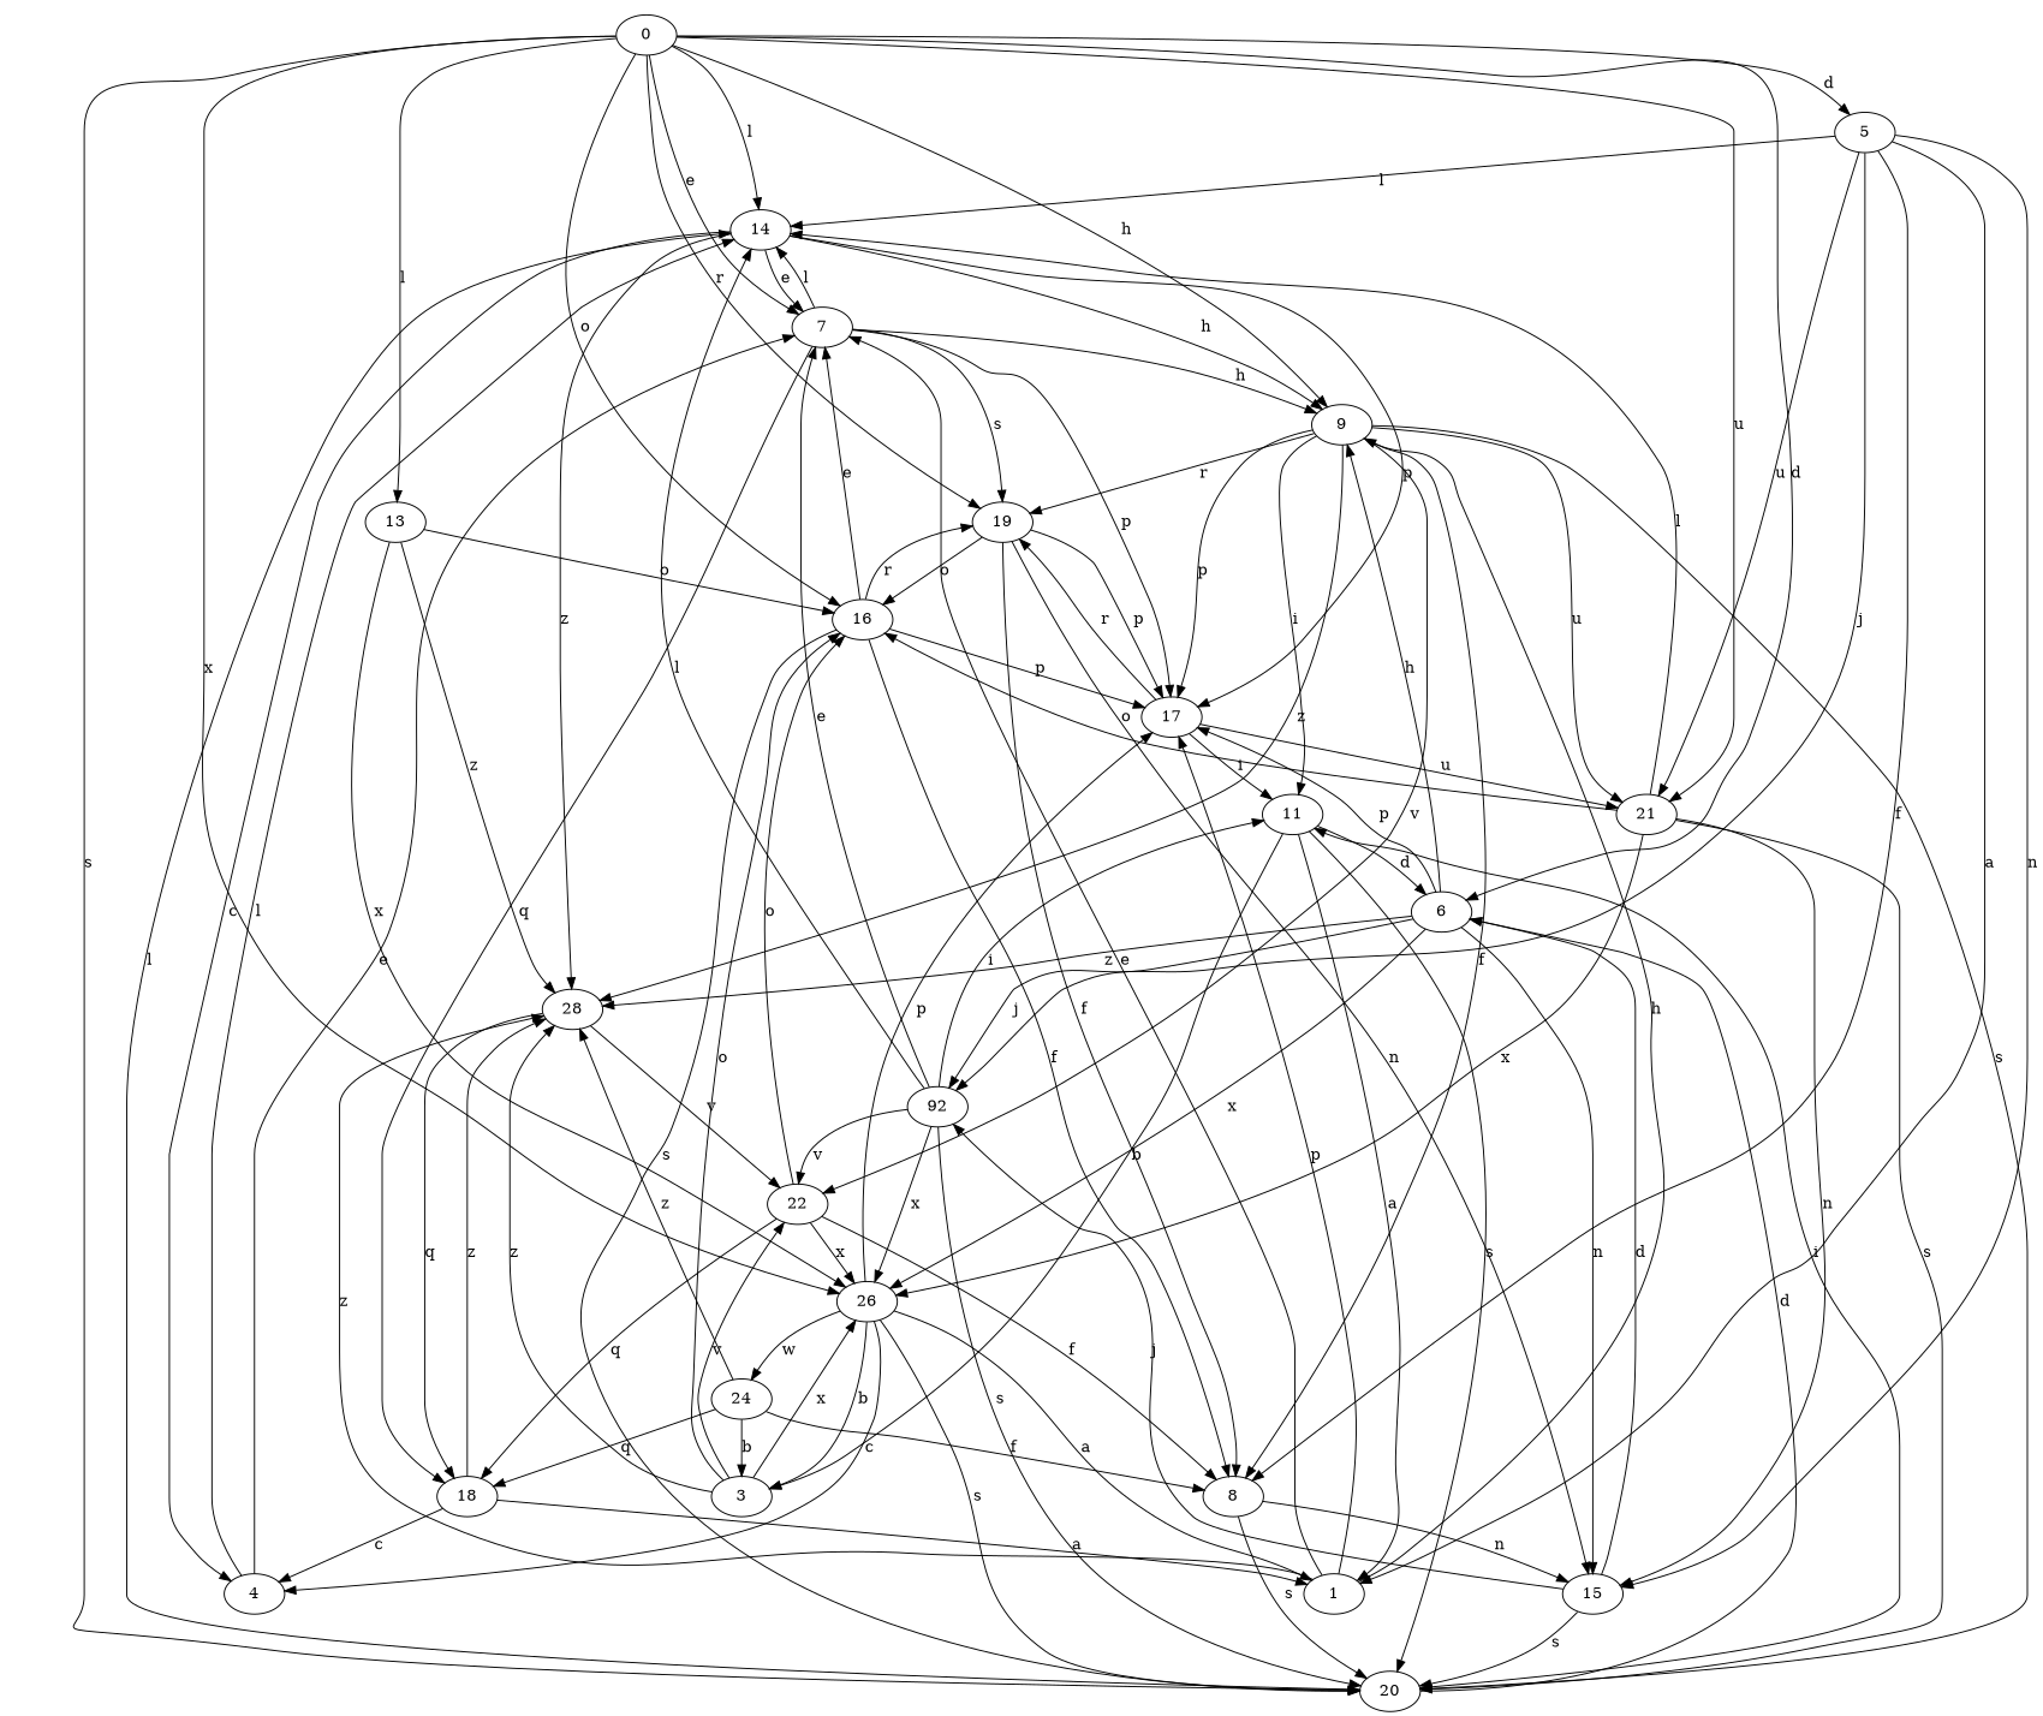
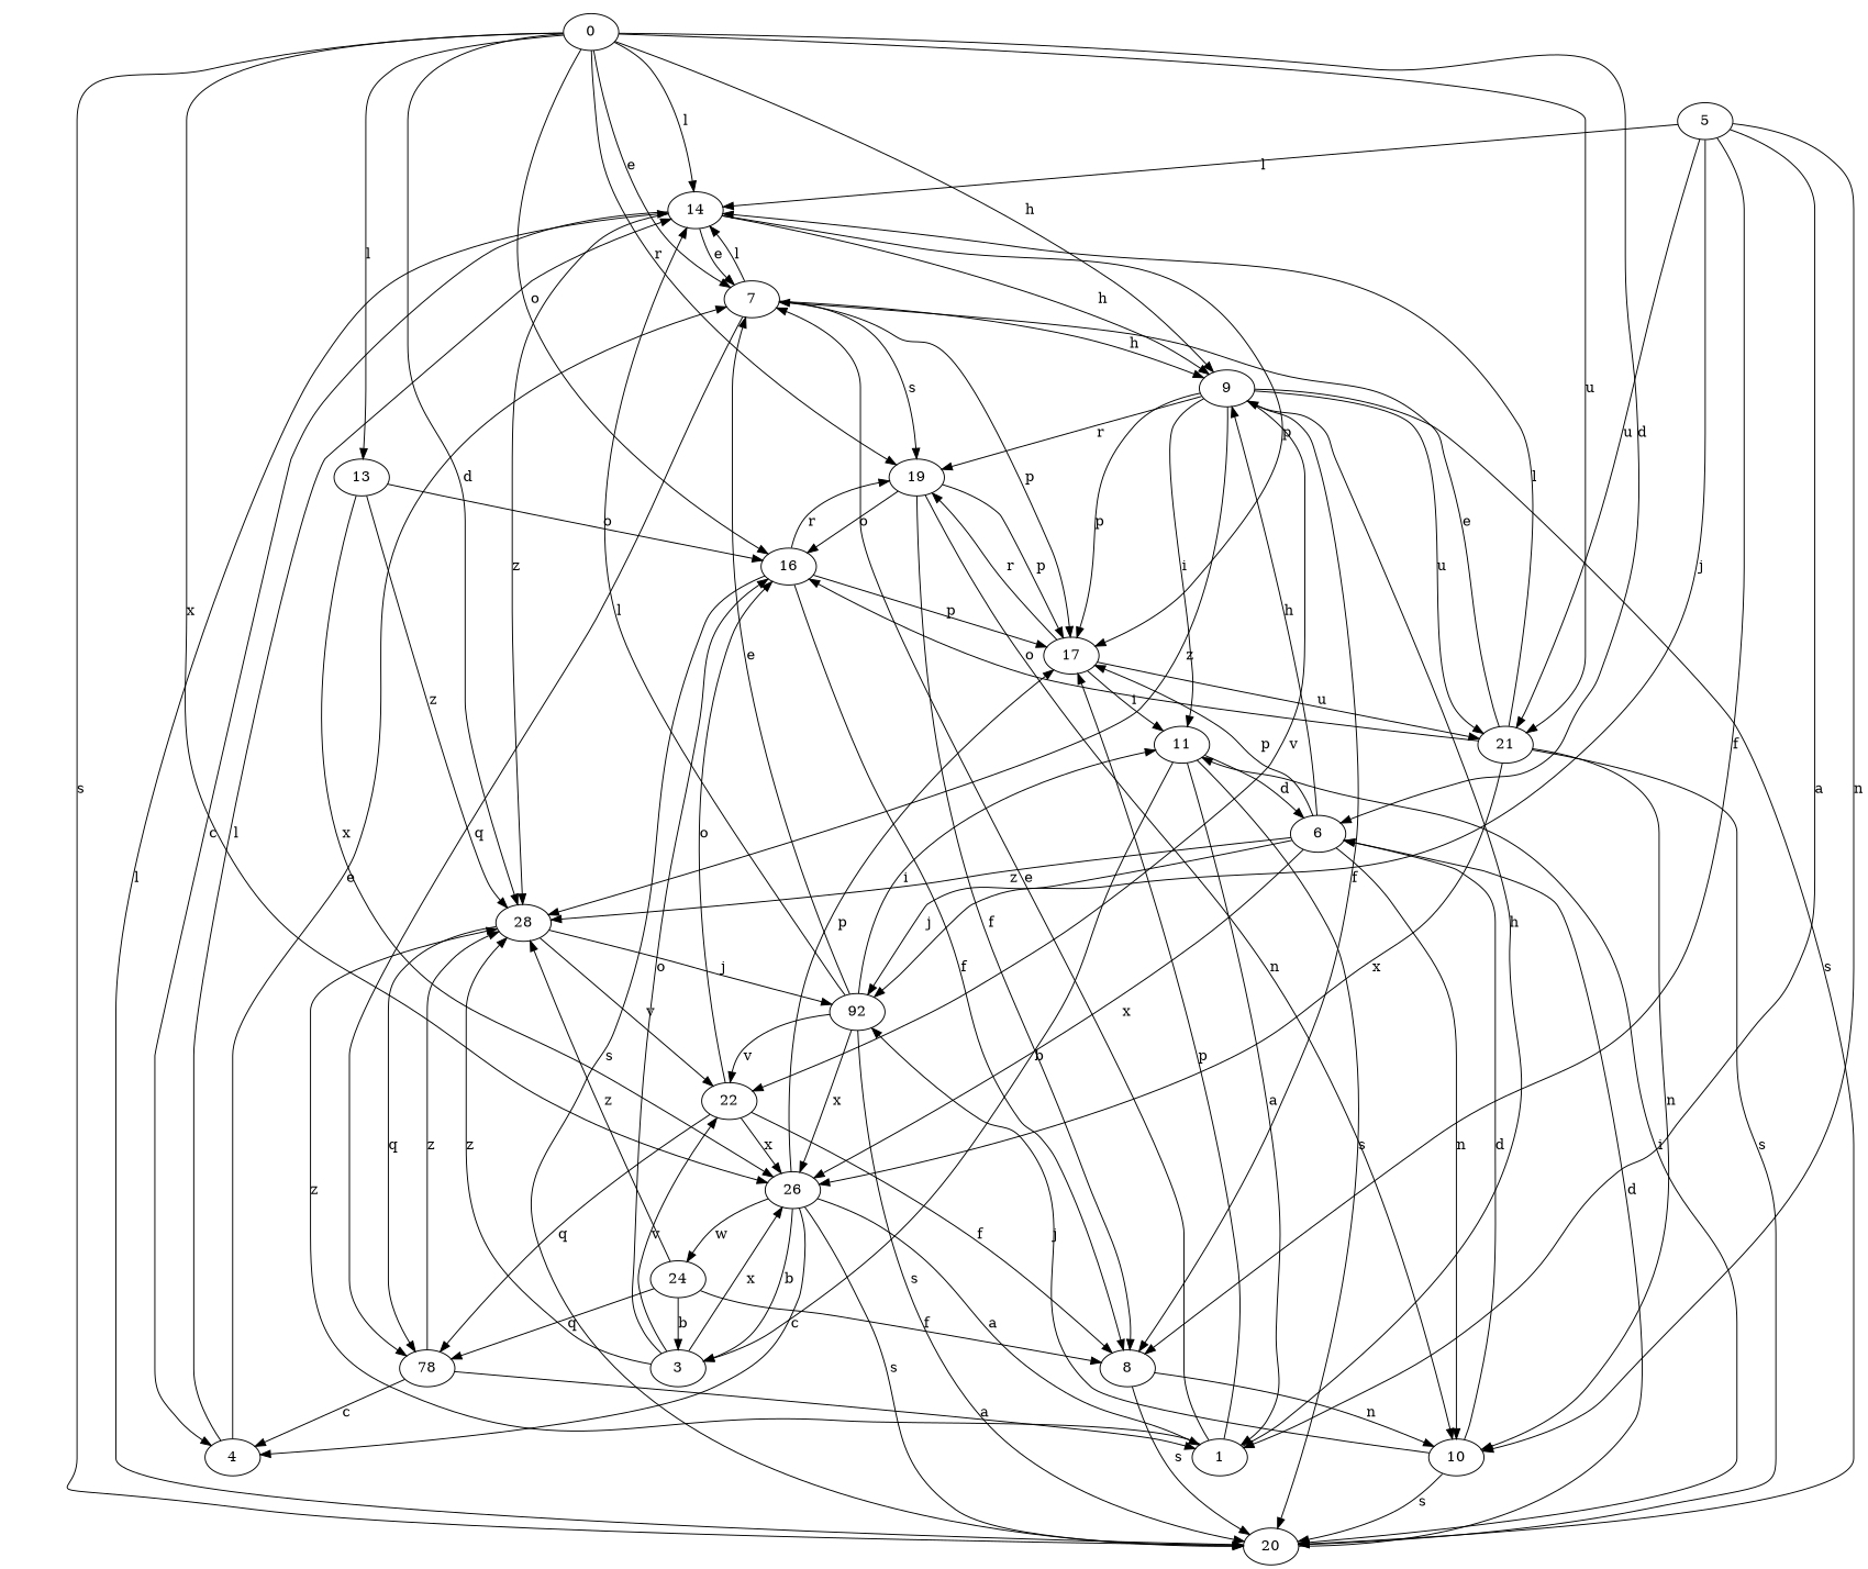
  strict digraph {
    0
    5
    6
    7
    9
    13
    14
    16
    19
    20
    21
    26
    1
    8
    n15 [label=92]
-   15
+   15 [label=10]
    17
    28
-   18
+   18 [label=78]
    22
    11
    4
    3
    24
-   0 -> 5 [label=d]
+   0 -> 28 [label=d]
    0 -> 6 [label=d]
    0 -> 7 [label=e]
    0 -> 9 [label=h]
    0 -> 13 [label=l]
    0 -> 14 [label=l]
    0 -> 16 [label=o]
    0 -> 19 [label=r]
    0 -> 20 [label=s]
    0 -> 21 [label=u]
    0 -> 26 [label=x]
    5 -> 14 [label=l]
    5 -> 21 [label=u]
    5 -> 1 [label=a]
    5 -> 8 [label=f]
    5 -> n15 [label=j]
    5 -> 15 [label=n]
    6 -> 9 [label=h]
    6 -> 26 [label=x]
    6 -> n15 [label=j]
    6 -> 15 [label=n]
    6 -> 17 [label=p]
    6 -> 28 [label=z]
    7 -> 9 [label=h]
    7 -> 14 [label=l]
    7 -> 19 [label=s]
    7 -> 17 [label=p]
    7 -> 18 [label=q]
    9 -> 19 [label=r]
    9 -> 20 [label=s]
    9 -> 21 [label=u]
    9 -> 8 [label=f]
    9 -> 17 [label=p]
    9 -> 28 [label=z]
    9 -> 22 [label=v]
    9 -> 11 [label=i]
    13 -> 16 [label=o]
    13 -> 26 [label=x]
    13 -> 28 [label=z]
    14 -> 7 [label=e]
    14 -> 9 [label=h]
    14 -> 17 [label=p]
    14 -> 28 [label=z]
    14 -> 4 [label=c]
    16 -> 19 [label=r]
    16 -> 20 [label=s]
    16 -> 8 [label=f]
    16 -> 17 [label=p]
    19 -> 16 [label=o]
    19 -> 8 [label=f]
    19 -> 15 [label=n]
    19 -> 17 [label=p]
    20 -> 6 [label=d]
    20 -> 14 [label=l]
    20 -> 11 [label=i]
-   16 -> 7 [label=e]
+   21 -> 7 [label=e]
    21 -> 14 [label=l]
    21 -> 16 [label=o]
    21 -> 20 [label=s]
    21 -> 26 [label=x]
    21 -> 15 [label=n]
    26 -> 20 [label=s]
    26 -> 1 [label=a]
    26 -> 17 [label=p]
    26 -> 4 [label=c]
    26 -> 3 [label=b]
    26 -> 24 [label=w]
    1 -> 7 [label=e]
    1 -> 9 [label=h]
    1 -> 17 [label=p]
    1 -> 28 [label=z]
    8 -> 20 [label=s]
    8 -> 15 [label=n]
    n15 -> 7 [label=e]
    n15 -> 14 [label=l]
    n15 -> 20 [label=s]
    n15 -> 26 [label=x]
    n15 -> 22 [label=v]
    n15 -> 11 [label=i]
    15 -> 6 [label=d]
    15 -> 20 [label=s]
    15 -> n15 [label=j]
    17 -> 19 [label=r]
    17 -> 21 [label=u]
    17 -> 11 [label=i]
+   28 -> n15 [label=j]
    28 -> 18 [label=q]
    28 -> 22 [label=v]
    18 -> 1 [label=a]
    18 -> 28 [label=z]
    18 -> 4 [label=c]
    22 -> 16 [label=o]
    22 -> 26 [label=x]
    22 -> 8 [label=f]
    22 -> 18 [label=q]
    11 -> 6 [label=d]
    11 -> 20 [label=s]
    11 -> 1 [label=a]
    11 -> 3 [label=b]
    4 -> 7 [label=e]
    4 -> 14 [label=l]
    3 -> 16 [label=o]
    3 -> 26 [label=x]
    3 -> 28 [label=z]
    3 -> 22 [label=v]
    24 -> 8 [label=f]
    24 -> 28 [label=z]
    24 -> 18 [label=q]
    24 -> 3 [label=b]
  }
